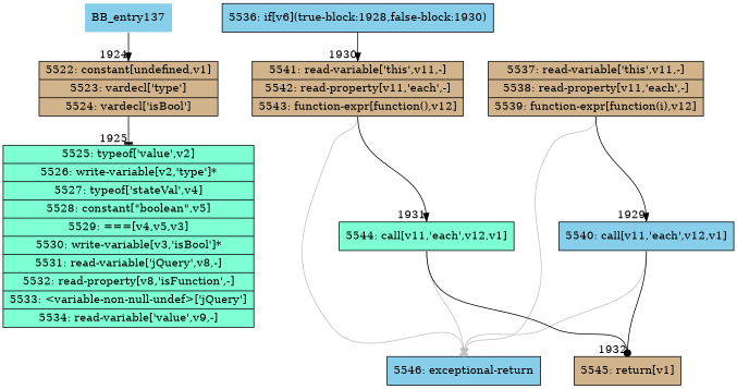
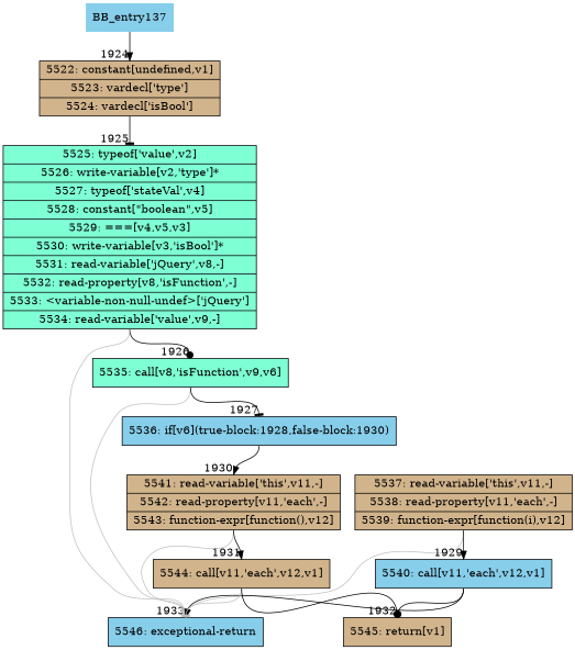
  digraph {
    rankdir=TD
    node [fillcolor=skyblue shape=record style=filled]
    edge [arrowhead=normal headport=n tailport=s]
    n1 [label=BB_entry137 shape=none]
    n2 [fillcolor=tan label="{5522: constant[undefined,v1]|5523: vardecl['type']|5524: vardecl['isBool']}"]
    n3 [fillcolor=aquamarine label="{5525: typeof['value',v2]|5526: write-variable[v2,'type']*|5527: typeof['stateVal',v4]|5528: constant[\"boolean\",v5]|5529: ===[v4,v5,v3]|5530: write-variable[v3,'isBool']*|5531: read-variable['jQuery',v8,-]|5532: read-property[v8,'isFunction',-]|5533: \<variable-non-null-undef\>['jQuery']|5534: read-variable['value',v9,-]}"]
+   n4 [fillcolor=aquamarine label="{5535: call[v8,'isFunction',v9,v6]}"]
    n5 [label="{5546: exceptional-return}"]
    n6 [label="{5536: if[v6](true-block:1928,false-block:1930)}"]
    n7 [fillcolor=tan label="{5541: read-variable['this',v11,-]|5542: read-property[v11,'each',-]|5543: function-expr[function(),v12]}"]
    n8 [fillcolor=tan label="{5537: read-variable['this',v11,-]|5538: read-property[v11,'each',-]|5539: function-expr[function(i),v12]}"]
    n9 [label="{5540: call[v11,'each',v12,v1]}"]
-   n10 [fillcolor=aquamarine label="{5544: call[v11,'each',v12,v1]}"]
+   n10 [fillcolor=tan label="{5544: call[v11,'each',v12,v1]}"]
    n11 [fillcolor=tan label="{5545: return[v1]}"]
    n1 -> n2 [headlabel="    1924"]
    n2 -> n3 [arrowhead=tee headlabel="      1925"]
+   n3 -> n4 [arrowhead=dot headlabel="      1926"]
+   n3 -> n5 [arrowhead=tee color=gray headlabel="      1933"]
+   n4 -> n5 [color=gray]
+   n4 -> n6 [arrowhead=tee headlabel="      1927"]
    n6 -> n7 [headlabel="      1930"]
    n7 -> n5 [color=gray]
    n7 -> n10 [headlabel="      1931"]
    n8 -> n5 [color=gray]
    n8 -> n9 [headlabel="      1929"]
-   n9 -> n5 [color=gray]
+   n9 -> n5 [color=black]
    n9 -> n11 [arrowhead=dot headlabel="      1932"]
    n10 -> n5 [arrowhead=tee color=gray]
    n10 -> n11 [arrowhead=dot]
  }
